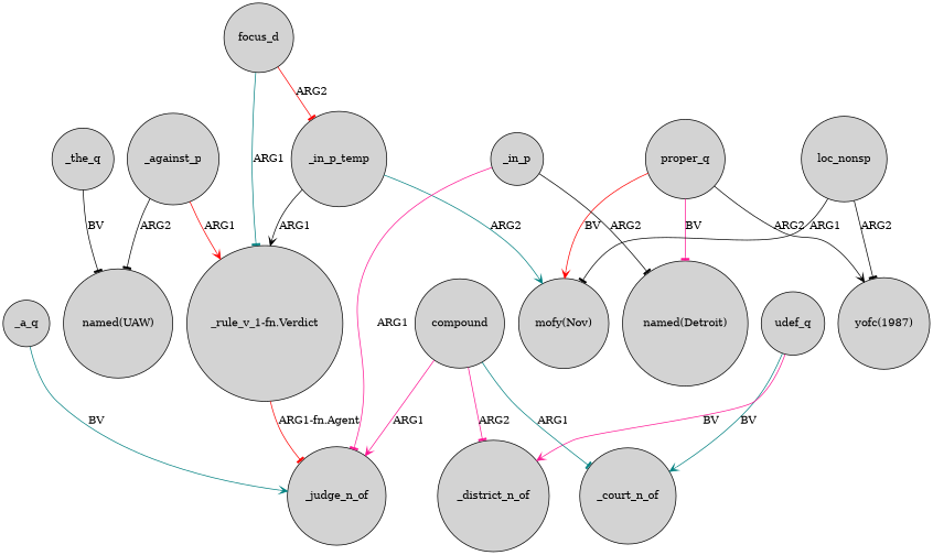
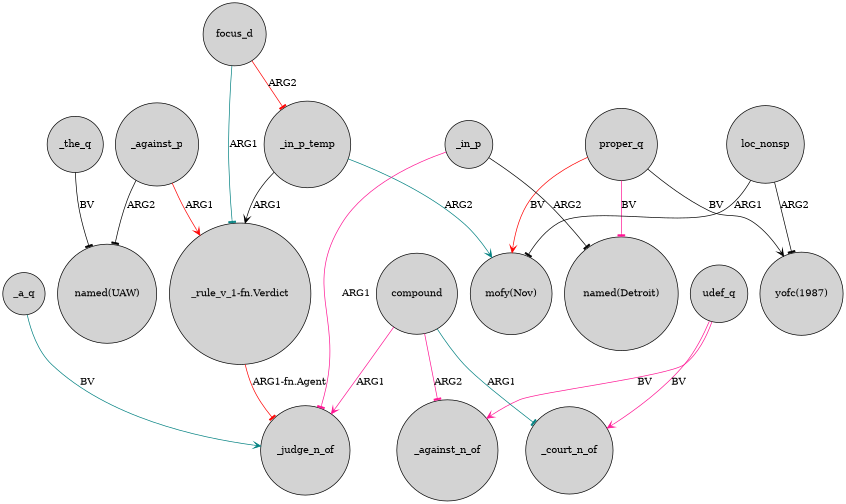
  digraph {
    node [shape=circle style=filled]
    edge [arrowhead=tee color=black]
    focus_d
    _in_p_temp
    "_rule_v_1-fn.Verdict"
    "mofy(Nov)"
    _judge_n_of
    _the_q
    "named(UAW)"
    udef_q
    _court_n_of
-   _district_n_of
+   _district_n_of [label=_against_n_of]
    proper_q
    "named(Detroit)"
    "yofc(1987)"
    _in_p
    _a_q
    compound
    loc_nonsp
    _against_p
    focus_d -> _in_p_temp [color=red label=ARG2]
    focus_d -> "_rule_v_1-fn.Verdict" [color=teal label=ARG1]
    _in_p_temp -> "_rule_v_1-fn.Verdict" [arrowhead=vee label=ARG1]
    _in_p_temp -> "mofy(Nov)" [arrowhead=vee color=teal label=ARG2]
    "_rule_v_1-fn.Verdict" -> _judge_n_of [color=red label="ARG1-fn.Agent"]
    _the_q -> "named(UAW)" [label=BV]
-   udef_q -> _court_n_of [arrowhead=vee color=teal label=BV]
+   udef_q -> _court_n_of [arrowhead=vee color=deeppink label=BV]
    udef_q -> _district_n_of [arrowhead=vee color=deeppink label=BV]
    proper_q -> "mofy(Nov)" [arrowhead=vee color=red label=BV]
    proper_q -> "named(Detroit)" [color=deeppink label=BV]
-   proper_q -> "yofc(1987)" [arrowhead=vee label=ARG2]
+   proper_q -> "yofc(1987)" [arrowhead=vee label=BV]
    _in_p -> _judge_n_of [color=deeppink label=ARG1]
    _in_p -> "named(Detroit)" [label=ARG2]
    _a_q -> _judge_n_of [arrowhead=vee color=teal label=BV]
    compound -> _judge_n_of [arrowhead=vee color=deeppink label=ARG1]
    compound -> _court_n_of [color=teal label=ARG1]
    compound -> _district_n_of [color=deeppink label=ARG2]
    loc_nonsp -> "mofy(Nov)" [label=ARG1]
    loc_nonsp -> "yofc(1987)" [label=ARG2]
    _against_p -> "_rule_v_1-fn.Verdict" [arrowhead=vee color=red label=ARG1]
    _against_p -> "named(UAW)" [label=ARG2]
  }
